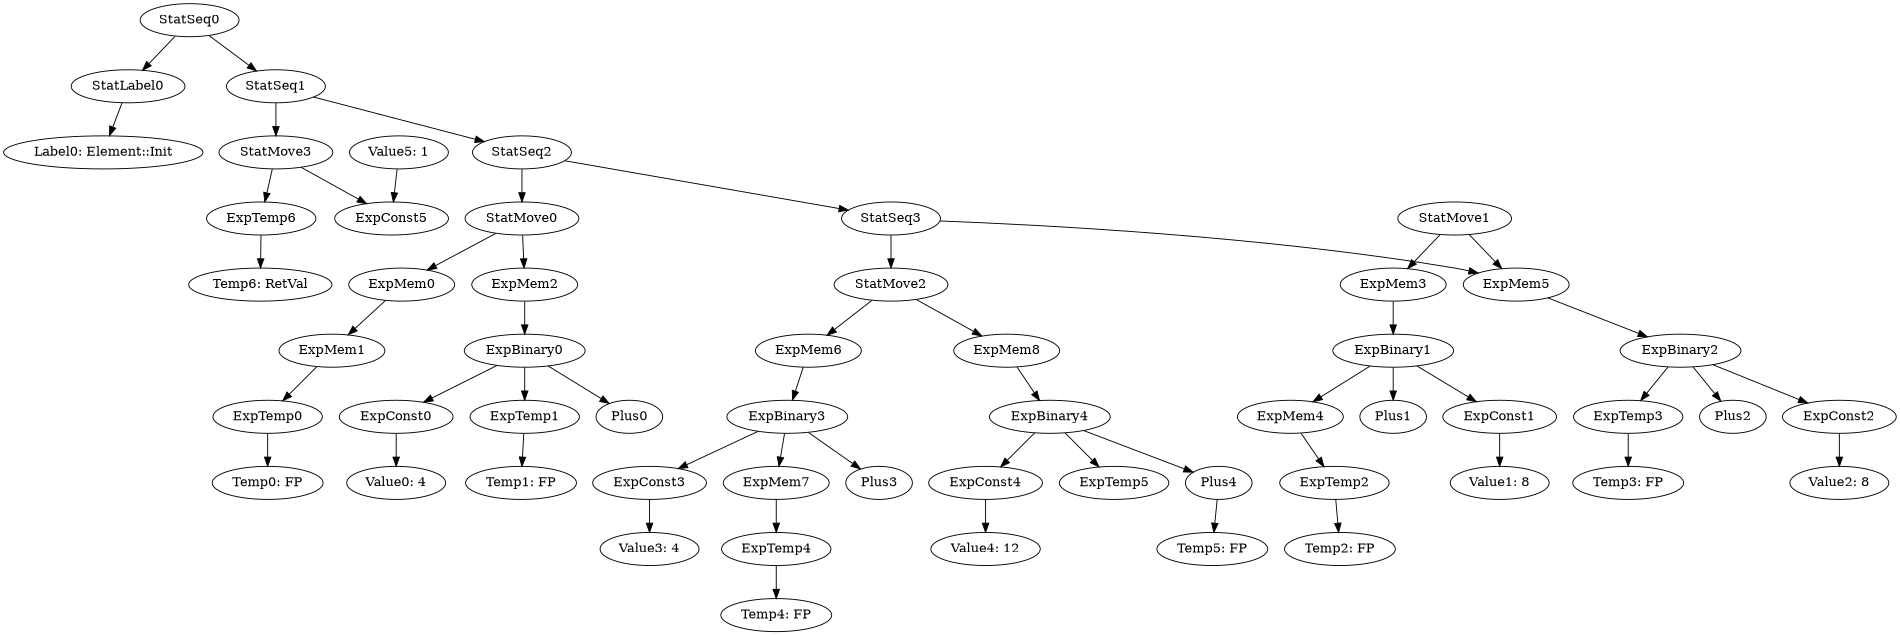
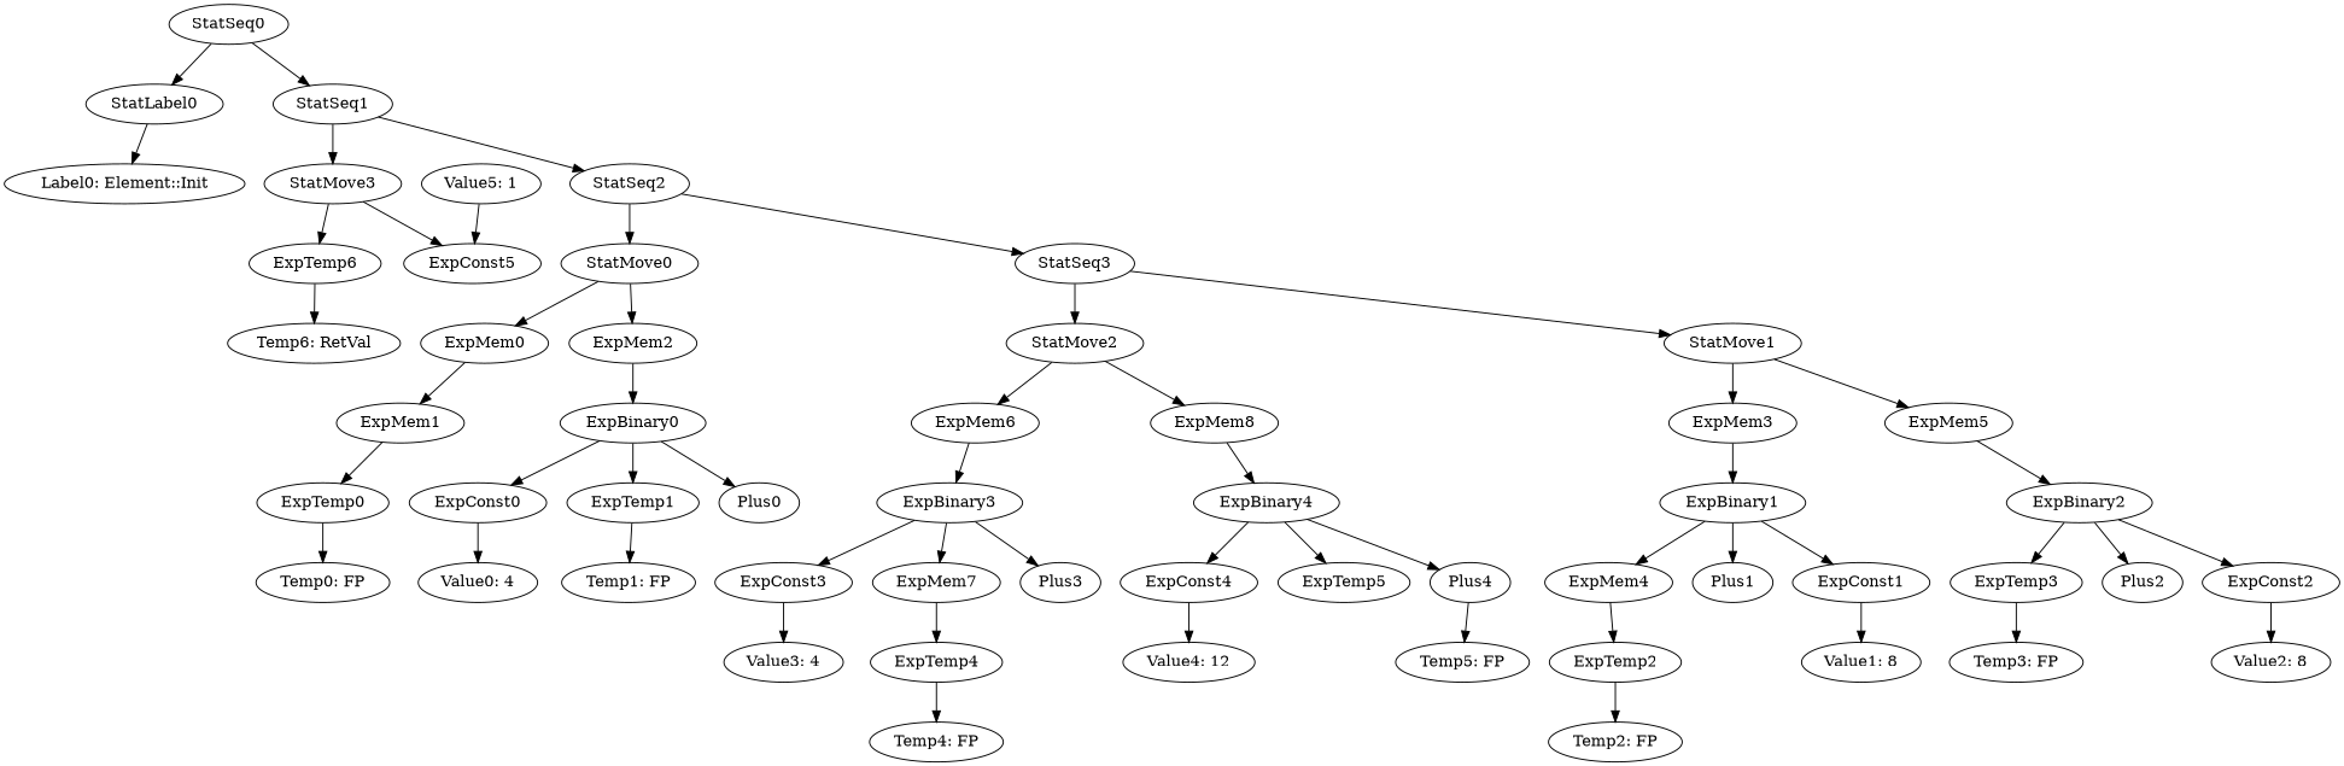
  digraph {
    ordering=out
    StatMove3
    ExpTemp6
    ExpConst5
    "Temp6: RetVal"
    "Value5: 1"
    ExpConst4
    "Value4: 12"
    ExpBinary4
    ExpTemp5
    Plus4
    "Temp5: FP"
    StatMove2
    ExpMem6
    ExpMem8
    ExpBinary3
    ExpConst3
    ExpMem7
    Plus3
    "Value3: 4"
    ExpTemp4
    "Temp4: FP"
    StatMove0
    ExpMem0
    ExpMem2
    ExpMem1
    ExpBinary0
    ExpTemp0
    ExpConst0
    ExpTemp1
    Plus0
    StatSeq3
    StatMove1
    ExpMem3
    ExpMem5
    ExpBinary1
    ExpBinary2
    "Value0: 4"
    "Temp0: FP"
    StatLabel0
    "Label0: Element::Init"
    "Temp1: FP"
    StatSeq0
    StatSeq1
    StatSeq2
    ExpTemp3
    "Temp3: FP"
    ExpMem4
    Plus1
    ExpConst1
    ExpTemp2
    "Value1: 8"
    "Temp2: FP"
    Plus2
    ExpConst2
    "Value2: 8"
    StatMove3 -> ExpTemp6
    StatMove3 -> ExpConst5
    ExpTemp6 -> "Temp6: RetVal"
    "Value5: 1" -> ExpConst5
    ExpConst4 -> "Value4: 12"
    ExpBinary4 -> ExpConst4
    ExpBinary4 -> ExpTemp5
    ExpBinary4 -> Plus4
    Plus4 -> "Temp5: FP"
    StatMove2 -> ExpMem6
    StatMove2 -> ExpMem8
    ExpMem6 -> ExpBinary3
    ExpMem8 -> ExpBinary4
    ExpBinary3 -> ExpConst3
    ExpBinary3 -> ExpMem7
    ExpBinary3 -> Plus3
    ExpConst3 -> "Value3: 4"
    ExpMem7 -> ExpTemp4
    ExpTemp4 -> "Temp4: FP"
    StatMove0 -> ExpMem0
    StatMove0 -> ExpMem2
    ExpMem0 -> ExpMem1
    ExpMem2 -> ExpBinary0
    ExpMem1 -> ExpTemp0
    ExpBinary0 -> ExpConst0
    ExpBinary0 -> ExpTemp1
    ExpBinary0 -> Plus0
    ExpTemp0 -> "Temp0: FP"
    ExpConst0 -> "Value0: 4"
    ExpTemp1 -> "Temp1: FP"
    StatSeq3 -> StatMove2
-   StatSeq3 -> ExpMem5
+   StatSeq3 -> StatMove1
    StatMove1 -> ExpMem3
    StatMove1 -> ExpMem5
    ExpMem3 -> ExpBinary1
    ExpMem5 -> ExpBinary2
    ExpBinary1 -> ExpMem4
    ExpBinary1 -> Plus1
    ExpBinary1 -> ExpConst1
    ExpBinary2 -> ExpTemp3
    ExpBinary2 -> Plus2
    ExpBinary2 -> ExpConst2
    StatLabel0 -> "Label0: Element::Init"
    StatSeq0 -> StatLabel0
    StatSeq0 -> StatSeq1
    StatSeq1 -> StatMove3
    StatSeq1 -> StatSeq2
    StatSeq2 -> StatMove0
    StatSeq2 -> StatSeq3
    ExpTemp3 -> "Temp3: FP"
    ExpMem4 -> ExpTemp2
    ExpConst1 -> "Value1: 8"
    ExpTemp2 -> "Temp2: FP"
    ExpConst2 -> "Value2: 8"
  }
